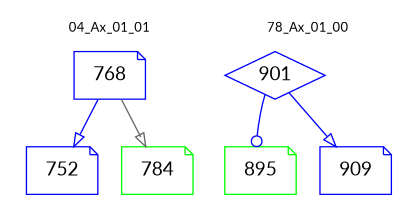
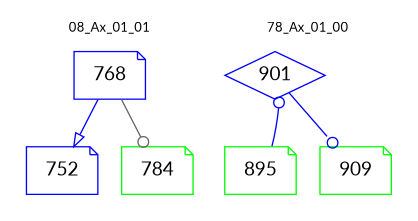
  digraph {
    fontname=Lato
    node [color=blue fontname=Lato shape=note]
    edge [arrowhead=onormal color=blue fontname=Lato]
    n1 [label=768]
    n2 [label=752]
    n3 [color=green label=784]
    n4 [label=901 shape=diamond]
    n5 [color=green label=895]
-   n6 [label=909]
+   n6 [color=green label=909]
    subgraph cluster_1 {
      color=white
      fontsize=10
-     label="04_Ax_01_01"
+     label="08_Ax_01_01"
      n1
      n2
      n3
    }
    subgraph cluster_2 {
      color=white
      fontsize=10
      label="78_Ax_01_00"
      n4
      n5
      n6
    }
    n1 -> n2
-   n1 -> n3 [color=gray40]
-   n4 -> n5 [arrowhead=odot]
-   n4 -> n6
+   n1 -> n3 [arrowhead=odot color=gray40]
+   n5 -> n4 [arrowhead=odot]
+   n4 -> n6 [arrowhead=odot]
  }
